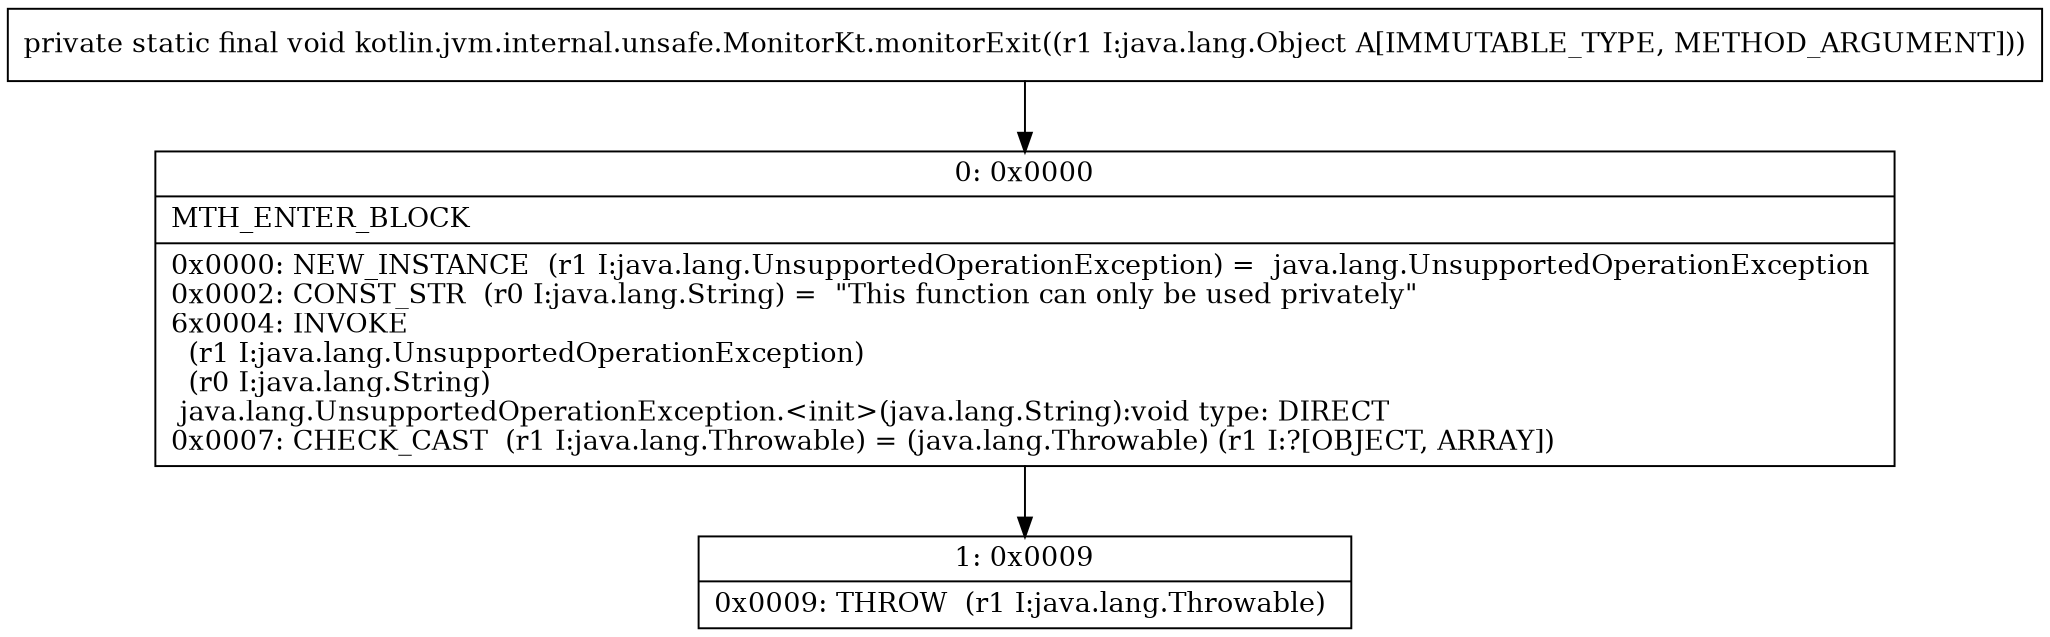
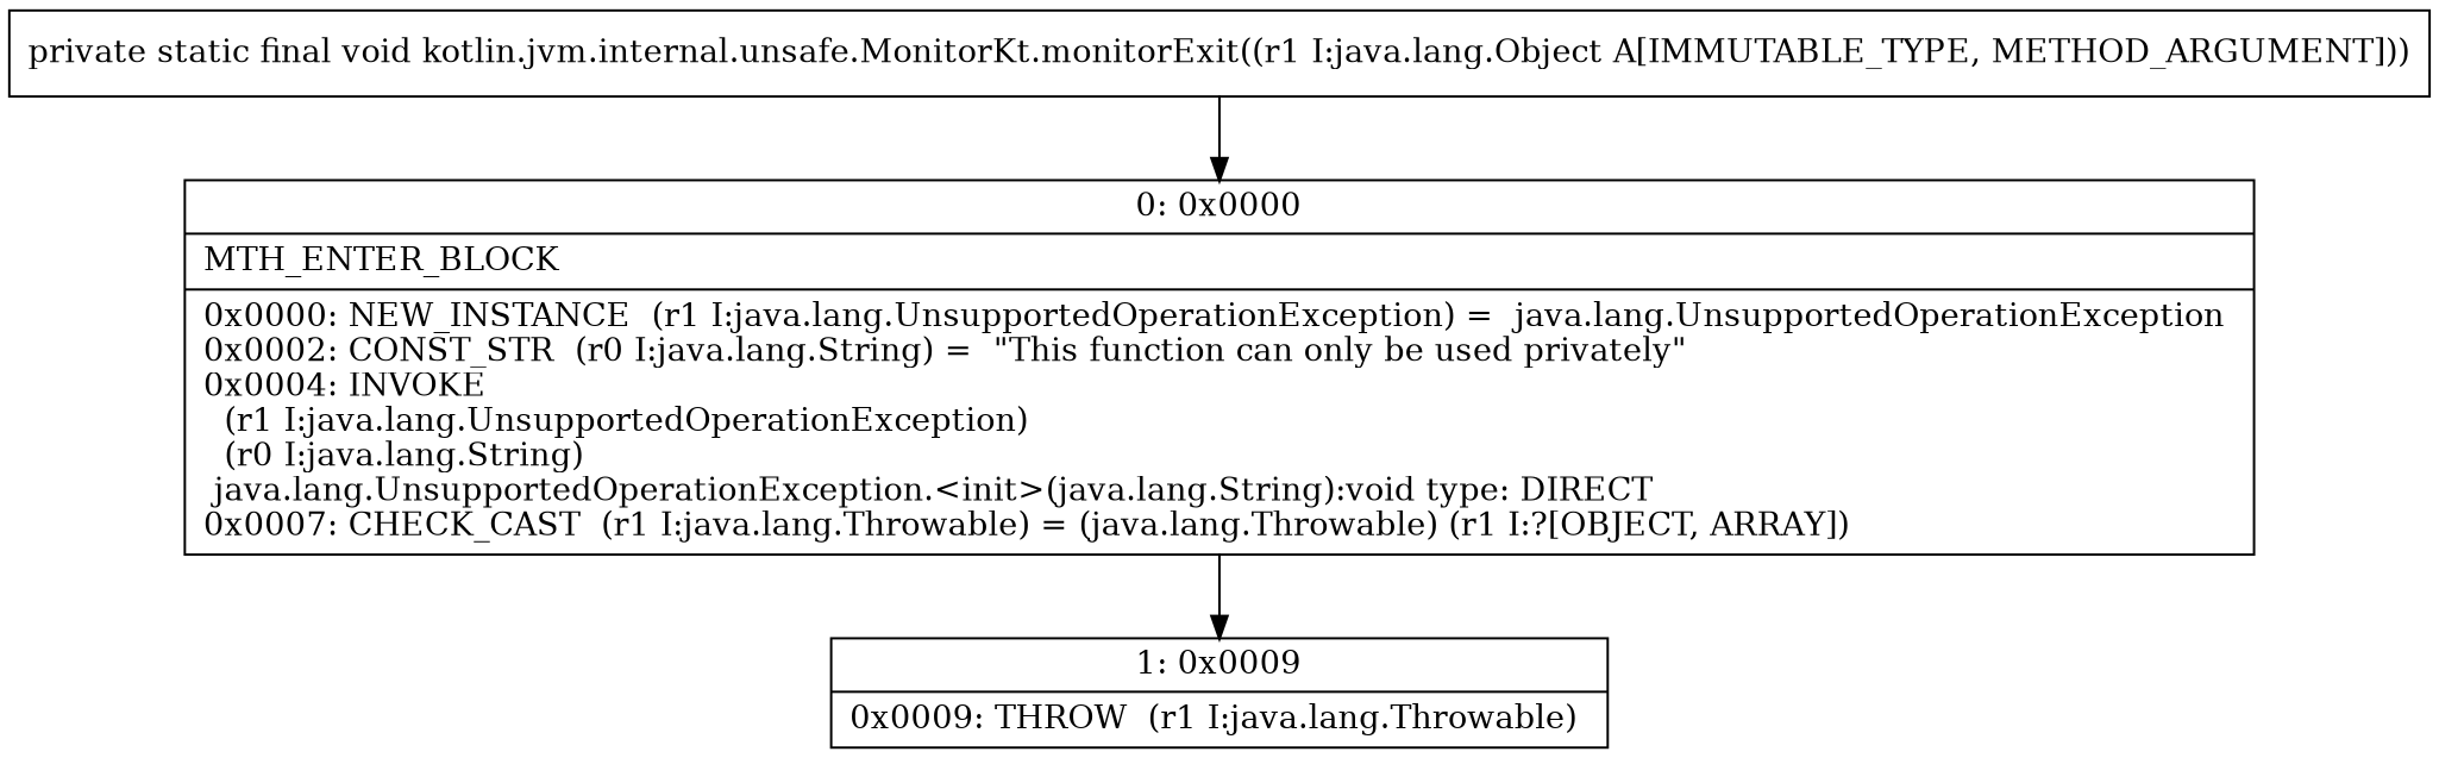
  digraph {
    node [shape=record]
-   n1 [label="{0\:\ 0x0000|MTH_ENTER_BLOCK\l|0x0000: NEW_INSTANCE  (r1 I:java.lang.UnsupportedOperationException) =  java.lang.UnsupportedOperationException \l0x0002: CONST_STR  (r0 I:java.lang.String) =  \"This function can only be used privately\" \l6x0004: INVOKE  \l  (r1 I:java.lang.UnsupportedOperationException)\l  (r0 I:java.lang.String)\l java.lang.UnsupportedOperationException.\<init\>(java.lang.String):void type: DIRECT \l0x0007: CHECK_CAST  (r1 I:java.lang.Throwable) = (java.lang.Throwable) (r1 I:?[OBJECT, ARRAY]) \l}"]
+   n1 [label="{0\:\ 0x0000|MTH_ENTER_BLOCK\l|0x0000: NEW_INSTANCE  (r1 I:java.lang.UnsupportedOperationException) =  java.lang.UnsupportedOperationException \l0x0002: CONST_STR  (r0 I:java.lang.String) =  \"This function can only be used privately\" \l0x0004: INVOKE  \l  (r1 I:java.lang.UnsupportedOperationException)\l  (r0 I:java.lang.String)\l java.lang.UnsupportedOperationException.\<init\>(java.lang.String):void type: DIRECT \l0x0007: CHECK_CAST  (r1 I:java.lang.Throwable) = (java.lang.Throwable) (r1 I:?[OBJECT, ARRAY]) \l}"]
    n2 [label="{1\:\ 0x0009|0x0009: THROW  (r1 I:java.lang.Throwable) \l}"]
    n3 [label="{private static final void kotlin.jvm.internal.unsafe.MonitorKt.monitorExit((r1 I:java.lang.Object A[IMMUTABLE_TYPE, METHOD_ARGUMENT])) }"]
    n1 -> n2
    n3 -> n1
  }
